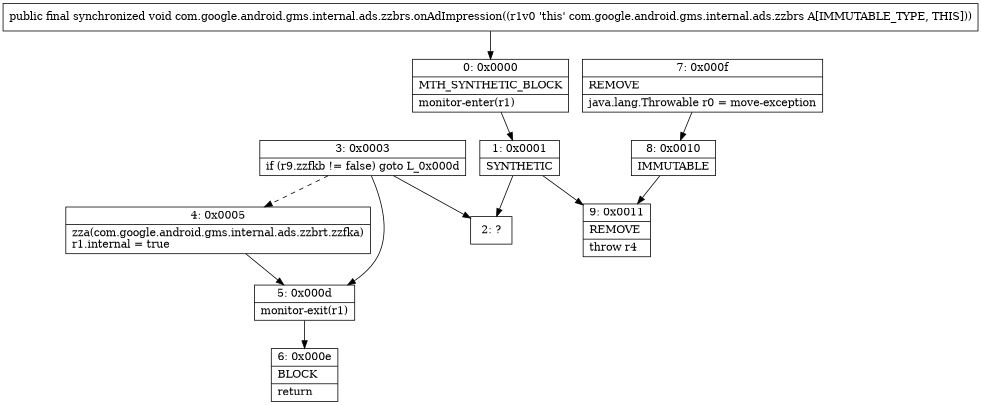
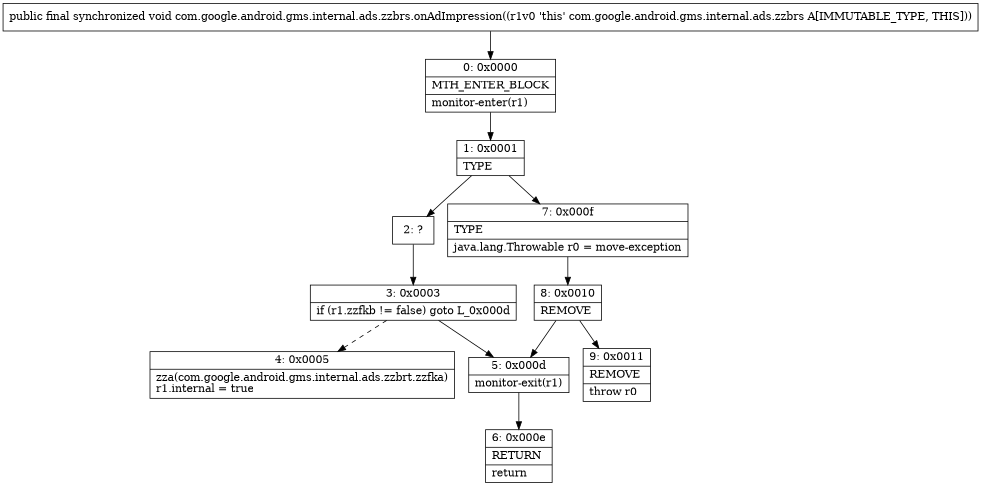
  digraph {
    node [shape=record]
-   n1 [label="{0\:\ 0x0000|MTH_SYNTHETIC_BLOCK\l|monitor\-enter(r1)\l}"]
-   n2 [label="{1\:\ 0x0001|SYNTHETIC\l}"]
+   n1 [label="{0\:\ 0x0000|MTH_ENTER_BLOCK\l|monitor\-enter(r1)\l}"]
+   n2 [label="{1\:\ 0x0001|TYPE\l}"]
    n3 [label="{2\:\ ?}"]
-   n4 [label="{7\:\ 0x000f|REMOVE\l|java.lang.Throwable r0 = move\-exception\l}"]
-   n5 [label="{3\:\ 0x0003|if (r9.zzfkb != false) goto L_0x000d\l}"]
-   n6 [label="{8\:\ 0x0010|IMMUTABLE\l}"]
+   n4 [label="{7\:\ 0x000f|TYPE\l|java.lang.Throwable r0 = move\-exception\l}"]
+   n5 [label="{3\:\ 0x0003|if (r1.zzfkb != false) goto L_0x000d\l}"]
+   n6 [label="{8\:\ 0x0010|REMOVE\l}"]
    n7 [label="{4\:\ 0x0005|zza(com.google.android.gms.internal.ads.zzbrt.zzfka)\lr1.internal = true\l}"]
    n8 [label="{5\:\ 0x000d|monitor\-exit(r1)\l}"]
-   n9 [label="{6\:\ 0x000e|BLOCK\l|return\l}"]
-   n10 [label="{9\:\ 0x0011|REMOVE\l|throw r4\l}"]
+   n9 [label="{6\:\ 0x000e|RETURN\l|return\l}"]
+   n10 [label="{9\:\ 0x0011|REMOVE\l|throw r0\l}"]
    n11 [label="{public final synchronized void com.google.android.gms.internal.ads.zzbrs.onAdImpression((r1v0 'this' com.google.android.gms.internal.ads.zzbrs A[IMMUTABLE_TYPE, THIS])) }"]
    n1 -> n2
    n2 -> n3
-   n2 -> n10
-   n5 -> n3
+   n2 -> n4
+   n3 -> n5
    n4 -> n6
    n5 -> n7 [style=dashed]
    n5 -> n8
    n6 -> n10
-   n7 -> n8
+   n6 -> n8
    n8 -> n9
    n11 -> n1
  }
